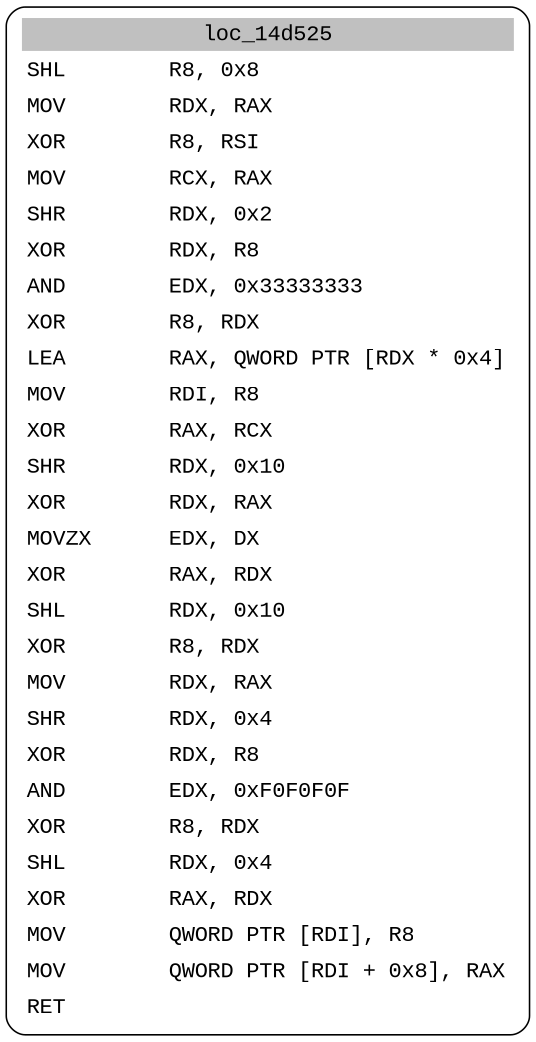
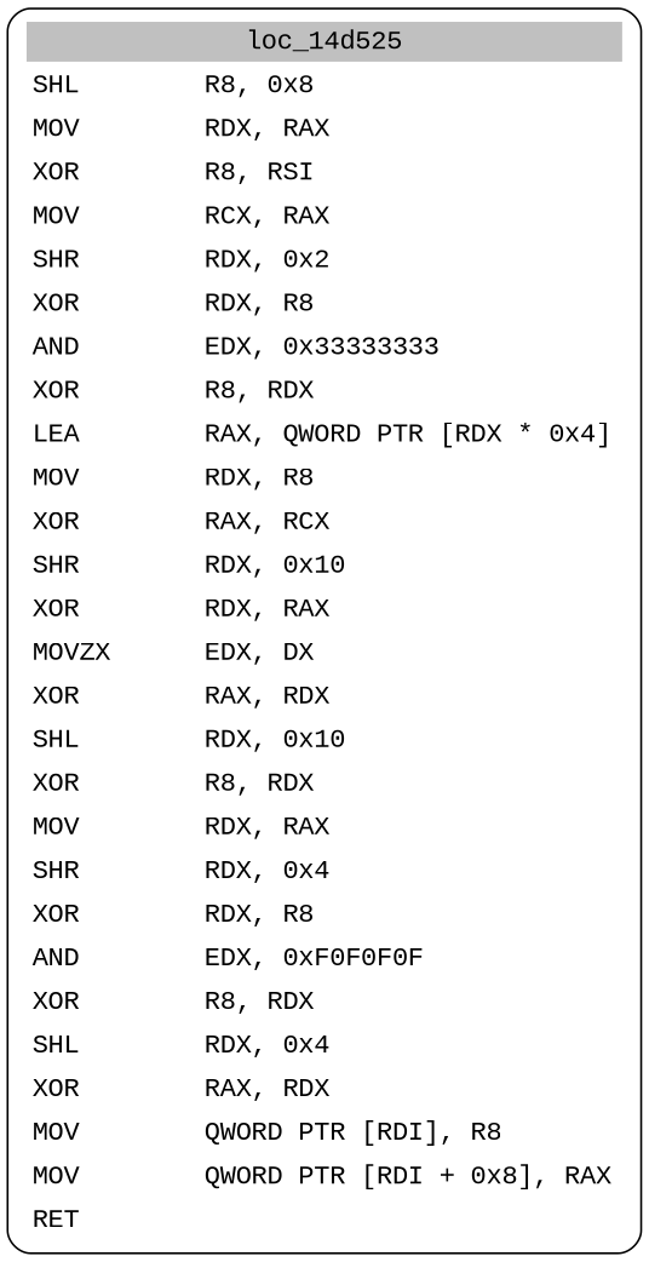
  digraph {
-   n1 [fontname="Courier New" label=<<table border="0" cellborder="0" cellpadding="3"><tr><td align="center" colspan="2" bgcolor="grey">loc_14d525</td></tr><tr><td align="left">SHL        R8, 0x8</td></tr><tr><td align="left">MOV        RDX, RAX</td></tr><tr><td align="left">XOR        R8, RSI</td></tr><tr><td align="left">MOV        RCX, RAX</td></tr><tr><td align="left">SHR        RDX, 0x2</td></tr><tr><td align="left">XOR        RDX, R8</td></tr><tr><td align="left">AND        EDX, 0x33333333</td></tr><tr><td align="left">XOR        R8, RDX</td></tr><tr><td align="left">LEA        RAX, QWORD PTR [RDX * 0x4]</td></tr><tr><td align="left">MOV        RDI, R8</td></tr><tr><td align="left">XOR        RAX, RCX</td></tr><tr><td align="left">SHR        RDX, 0x10</td></tr><tr><td align="left">XOR        RDX, RAX</td></tr><tr><td align="left">MOVZX      EDX, DX</td></tr><tr><td align="left">XOR        RAX, RDX</td></tr><tr><td align="left">SHL        RDX, 0x10</td></tr><tr><td align="left">XOR        R8, RDX</td></tr><tr><td align="left">MOV        RDX, RAX</td></tr><tr><td align="left">SHR        RDX, 0x4</td></tr><tr><td align="left">XOR        RDX, R8</td></tr><tr><td align="left">AND        EDX, 0xF0F0F0F</td></tr><tr><td align="left">XOR        R8, RDX</td></tr><tr><td align="left">SHL        RDX, 0x4</td></tr><tr><td align="left">XOR        RAX, RDX</td></tr><tr><td align="left">MOV        QWORD PTR [RDI], R8</td></tr><tr><td align="left">MOV        QWORD PTR [RDI + 0x8], RAX</td></tr><tr><td align="left">RET        </td></tr></table>> shape=Mrecord]
+   n1 [fontname="Courier New" label=<<table border="0" cellborder="0" cellpadding="3"><tr><td align="center" colspan="2" bgcolor="grey">loc_14d525</td></tr><tr><td align="left">SHL        R8, 0x8</td></tr><tr><td align="left">MOV        RDX, RAX</td></tr><tr><td align="left">XOR        R8, RSI</td></tr><tr><td align="left">MOV        RCX, RAX</td></tr><tr><td align="left">SHR        RDX, 0x2</td></tr><tr><td align="left">XOR        RDX, R8</td></tr><tr><td align="left">AND        EDX, 0x33333333</td></tr><tr><td align="left">XOR        R8, RDX</td></tr><tr><td align="left">LEA        RAX, QWORD PTR [RDX * 0x4]</td></tr><tr><td align="left">MOV        RDX, R8</td></tr><tr><td align="left">XOR        RAX, RCX</td></tr><tr><td align="left">SHR        RDX, 0x10</td></tr><tr><td align="left">XOR        RDX, RAX</td></tr><tr><td align="left">MOVZX      EDX, DX</td></tr><tr><td align="left">XOR        RAX, RDX</td></tr><tr><td align="left">SHL        RDX, 0x10</td></tr><tr><td align="left">XOR        R8, RDX</td></tr><tr><td align="left">MOV        RDX, RAX</td></tr><tr><td align="left">SHR        RDX, 0x4</td></tr><tr><td align="left">XOR        RDX, R8</td></tr><tr><td align="left">AND        EDX, 0xF0F0F0F</td></tr><tr><td align="left">XOR        R8, RDX</td></tr><tr><td align="left">SHL        RDX, 0x4</td></tr><tr><td align="left">XOR        RAX, RDX</td></tr><tr><td align="left">MOV        QWORD PTR [RDI], R8</td></tr><tr><td align="left">MOV        QWORD PTR [RDI + 0x8], RAX</td></tr><tr><td align="left">RET        </td></tr></table>> shape=Mrecord]
  }
